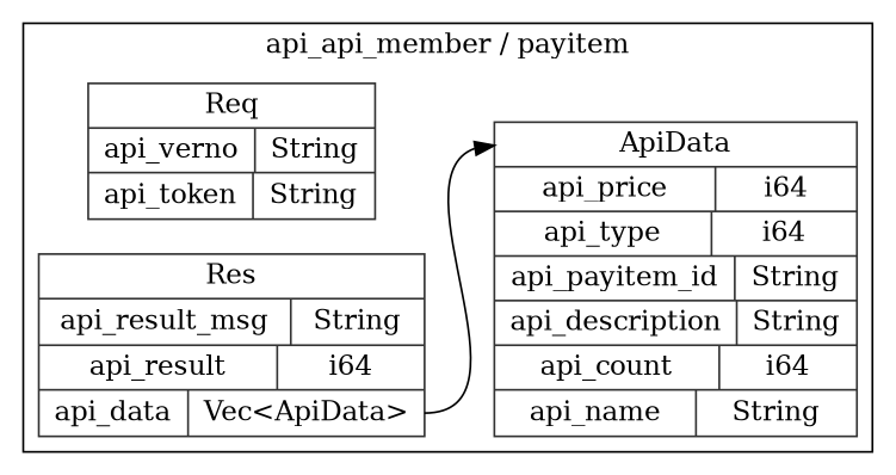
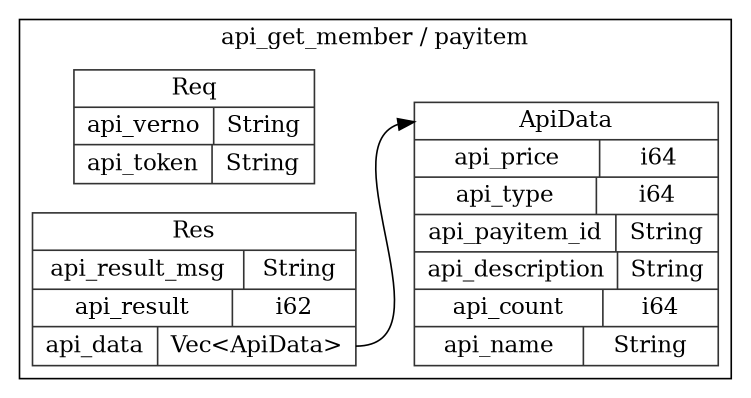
  digraph {
    rankdir=LR
    node [color=gray20 shape=record style=solid]
    n1 [label="<Req> Req  | { api_verno | <api_verno> String } | { api_token | <api_token> String }"]
-   n2 [label="<Res> Res  | { api_result_msg | <api_result_msg> String } | { api_result | <api_result> i64 } | { api_data | <api_data> Vec\<ApiData\> }"]
+   n2 [label="<Res> Res  | { api_result_msg | <api_result_msg> String } | { api_result | <api_result> i62 } | { api_data | <api_data> Vec\<ApiData\> }"]
    n3 [label="<ApiData> ApiData  | { api_price | <api_price> i64 } | { api_type | <api_type> i64 } | { api_payitem_id | <api_payitem_id> String } | { api_description | <api_description> String } | { api_count | <api_count> i64 } | { api_name | <api_name> String }"]
    subgraph cluster_1 {
-     label="api_api_member / payitem"
+     label="api_get_member / payitem"
      n1
      n2
      n3
    }
    n2 -> n3 [headport="ApiData:w" tailport="api_data:e"]
  }
